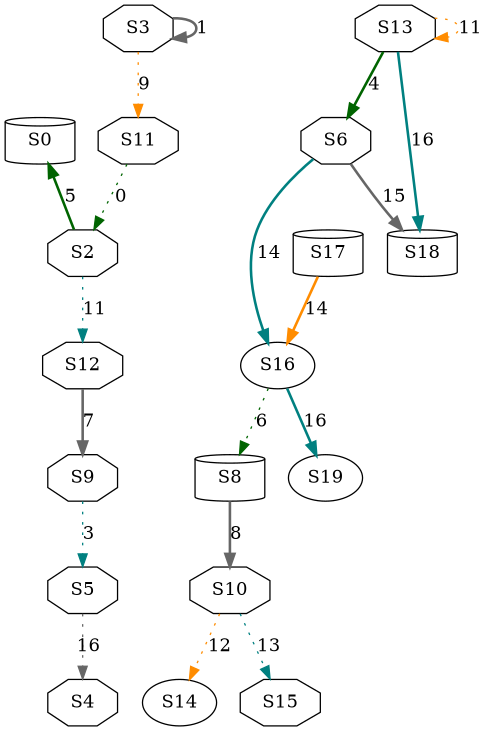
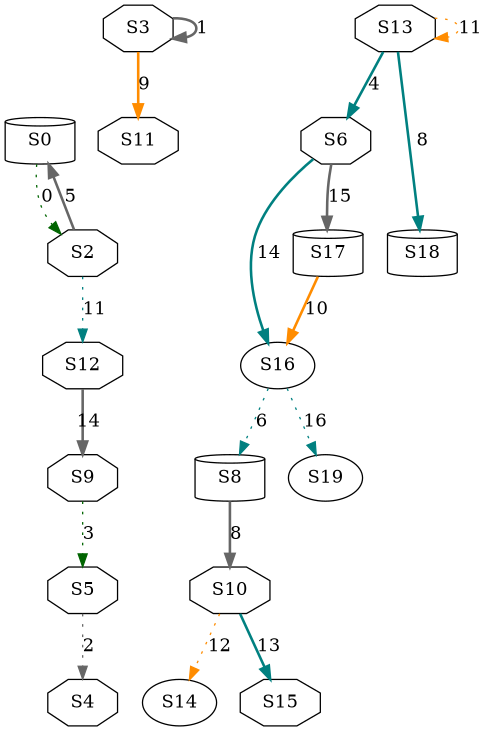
  strict digraph {
    node [shape=octagon]
    edge [color=teal style=bold]
    n1 [label=S0 shape=cylinder]
    S2
    S12
    S9
    S3
    S11
    S5
    S4
    S13
    S6
    S18 [shape=cylinder]
    S16 [shape=ellipse]
    S17 [shape=cylinder]
    S8 [shape=cylinder]
    S19 [shape=ellipse]
    S10
    S14 [shape=ellipse]
    S15
-   S11 -> S2 [color=darkgreen label=0 style=dotted]
-   S2 -> n1 [color=darkgreen label=5]
+   n1 -> S2 [color=darkgreen label=0 style=dotted]
+   S2 -> n1 [color=gray40 label=5]
    S2 -> S12 [label=11 style=dotted]
-   S12 -> S9 [color=gray40 label=7]
-   S9 -> S5 [label=3 style=dotted]
+   S12 -> S9 [color=gray40 label=14]
+   S9 -> S5 [color=darkgreen label=3 style=dotted]
    S3 -> S3 [color=gray40 label=1]
-   S3 -> S11 [color=darkorange label=9 style=dotted]
-   S5 -> S4 [color=gray40 label=16 style=dotted]
+   S3 -> S11 [color=darkorange label=9]
+   S5 -> S4 [color=gray40 label=2 style=dotted]
    S13 -> S13 [color=darkorange label=11 style=dotted]
-   S13 -> S6 [color=darkgreen label=4]
-   S13 -> S18 [label=16]
+   S13 -> S6 [label=4]
+   S13 -> S18 [label=8]
    S6 -> S16 [label=14]
-   S6 -> S18 [color=gray40 label=15]
-   S16 -> S8 [color=darkgreen label=6 style=dotted]
-   S16 -> S19 [label=16]
-   S17 -> S16 [color=darkorange label=14]
+   S6 -> S17 [color=gray40 label=15]
+   S16 -> S8 [label=6 style=dotted]
+   S16 -> S19 [label=16 style=dotted]
+   S17 -> S16 [color=darkorange label=10]
    S8 -> S10 [color=gray40 label=8]
    S10 -> S14 [color=darkorange label=12 style=dotted]
-   S10 -> S15 [label=13 style=dotted]
+   S10 -> S15 [label=13]
  }
